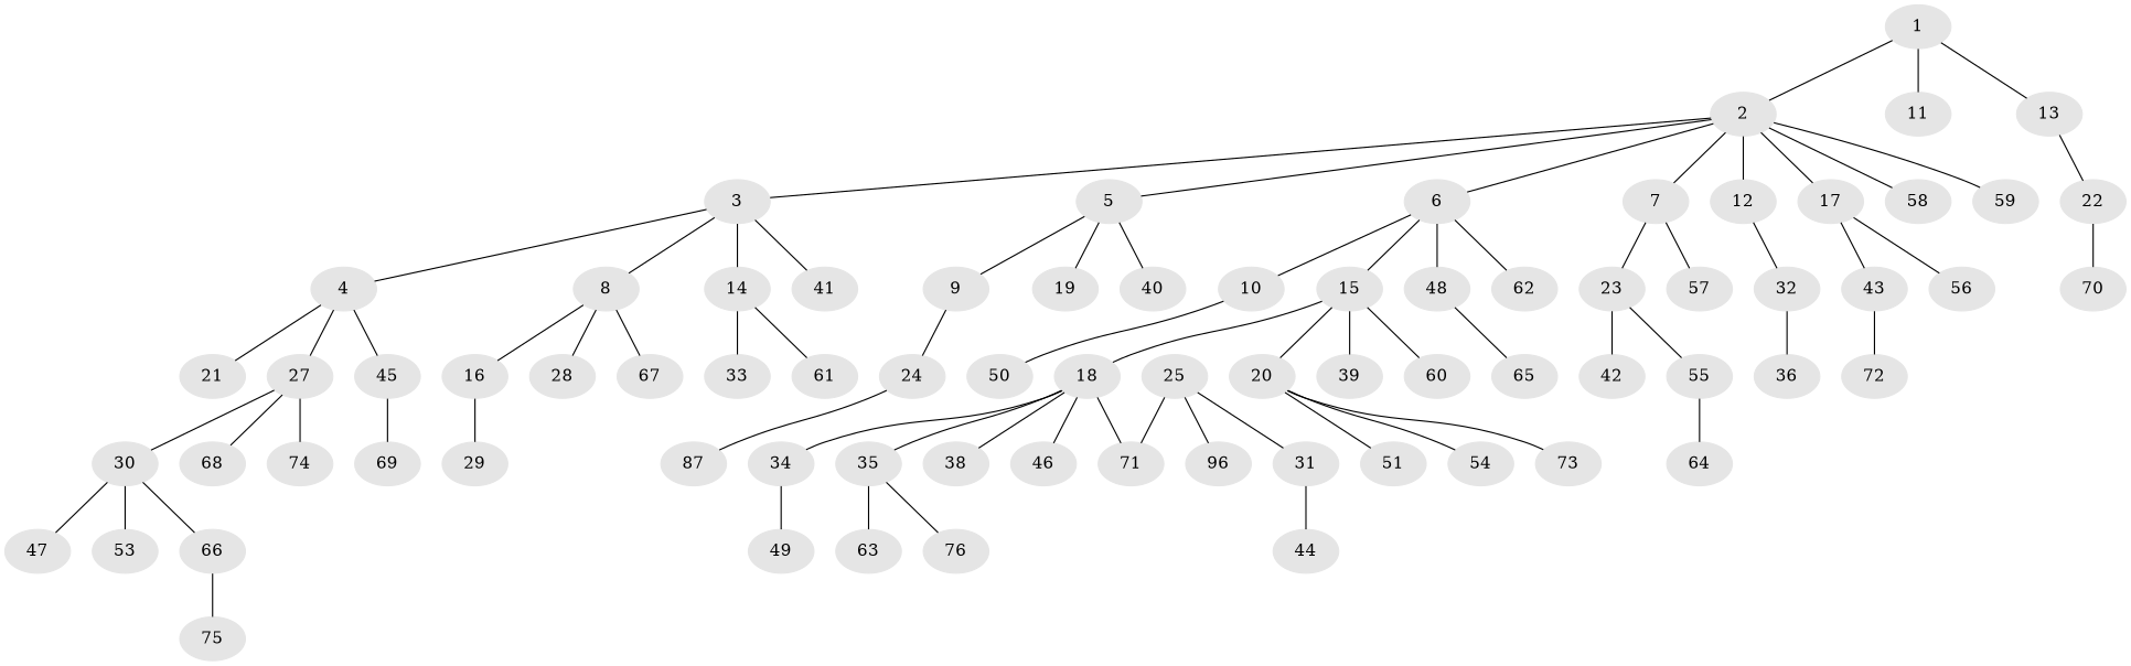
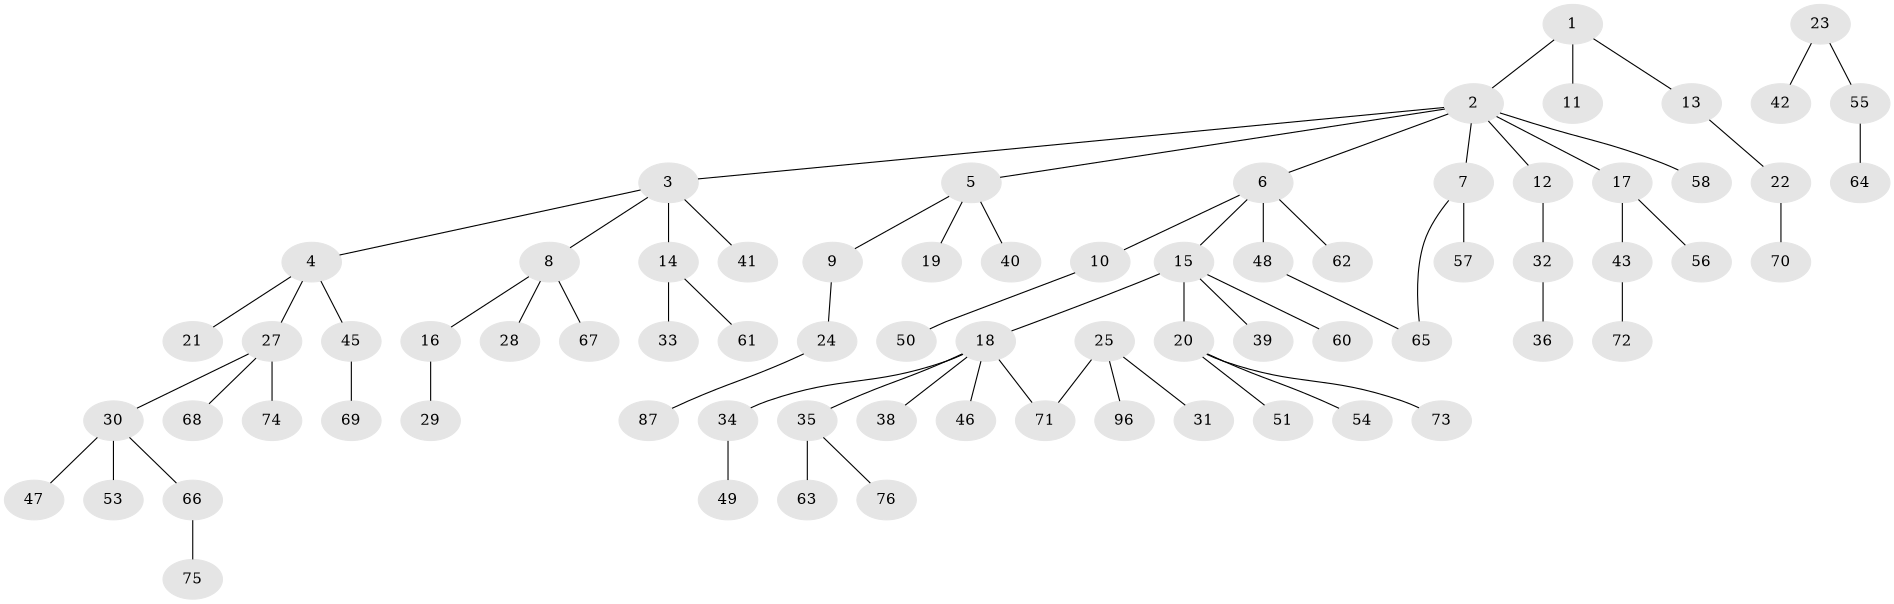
  graph {
    node [color=gray90 style=filled]
    1
    2
    11
    13
    3
    5
    6
    7
    12
    17
    58
-   59
    22
    4
    8
    14
    41
    9
    19
    40
    10
    15
    48
    62
    23
    57
    32
    43
    56
    21
    27
    45
    16
    28
    67
    33
    61
    30
    68
    74
    69
    24
    50
    18
    20
    39
    60
    65
    42
    55
    29
    n52 [label=87]
    36
    70
    34
    35
    38
    46
    71
    51
    54
    73
    72
    n64 [label=96]
    25
    31
    49
    63
    76
    64
-   44
    47
    53
    66
    75
    1 -- 2
    1 -- 11
    1 -- 13
    2 -- 3
    2 -- 5
    2 -- 6
    2 -- 7
    2 -- 12
    2 -- 17
    2 -- 58
-   2 -- 59
    13 -- 22
    3 -- 4
    3 -- 8
    3 -- 14
    3 -- 41
    5 -- 9
    5 -- 19
    5 -- 40
    6 -- 10
    6 -- 15
    6 -- 48
    6 -- 62
-   7 -- 23
+   7 -- 65
    7 -- 57
    12 -- 32
    17 -- 43
    17 -- 56
    22 -- 70
    4 -- 21
    4 -- 27
    4 -- 45
    8 -- 16
    8 -- 28
    8 -- 67
    14 -- 33
    14 -- 61
    9 -- 24
    10 -- 50
    15 -- 18
    15 -- 20
    15 -- 39
    15 -- 60
    48 -- 65
    23 -- 42
    23 -- 55
    32 -- 36
    43 -- 72
    27 -- 30
    27 -- 68
    27 -- 74
    45 -- 69
    16 -- 29
    30 -- 47
    30 -- 53
    30 -- 66
    24 -- n52
    18 -- 34
    18 -- 35
    18 -- 38
    18 -- 46
    18 -- 71
    20 -- 51
    20 -- 54
    20 -- 73
    55 -- 64
    34 -- 49
    35 -- 63
    35 -- 76
    25 -- 71
    25 -- n64
    25 -- 31
-   31 -- 44
    66 -- 75
  }
